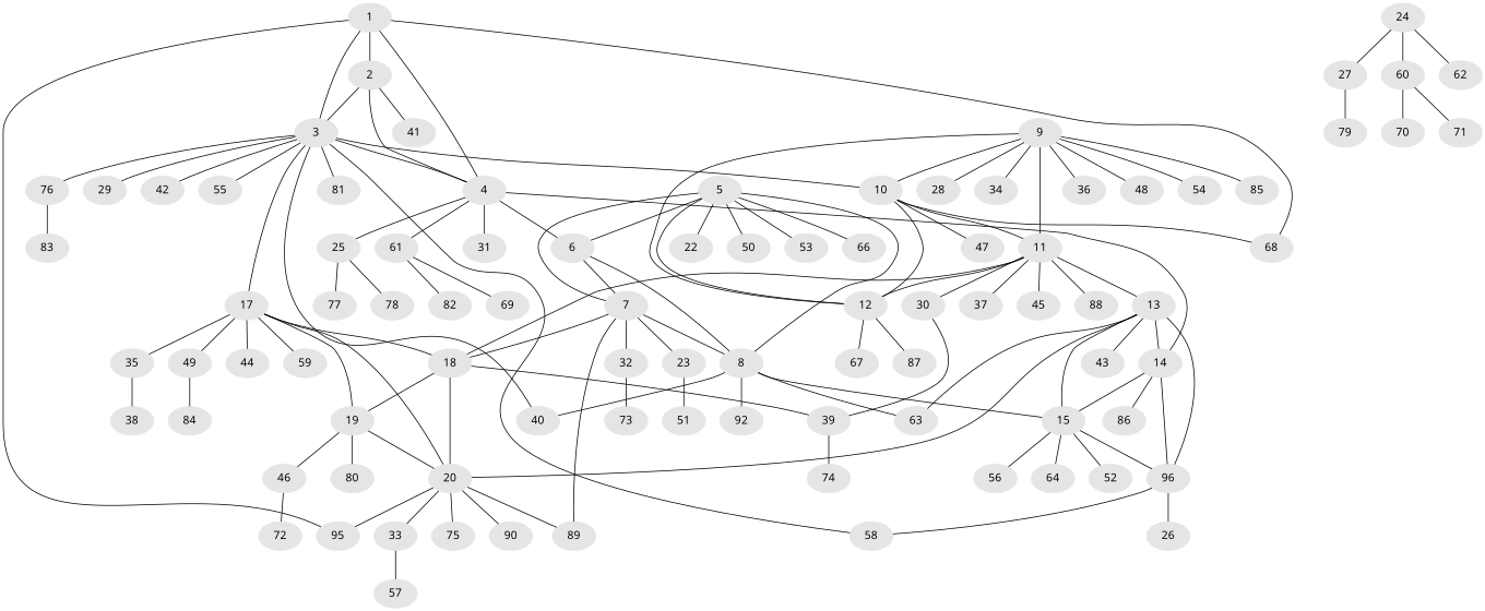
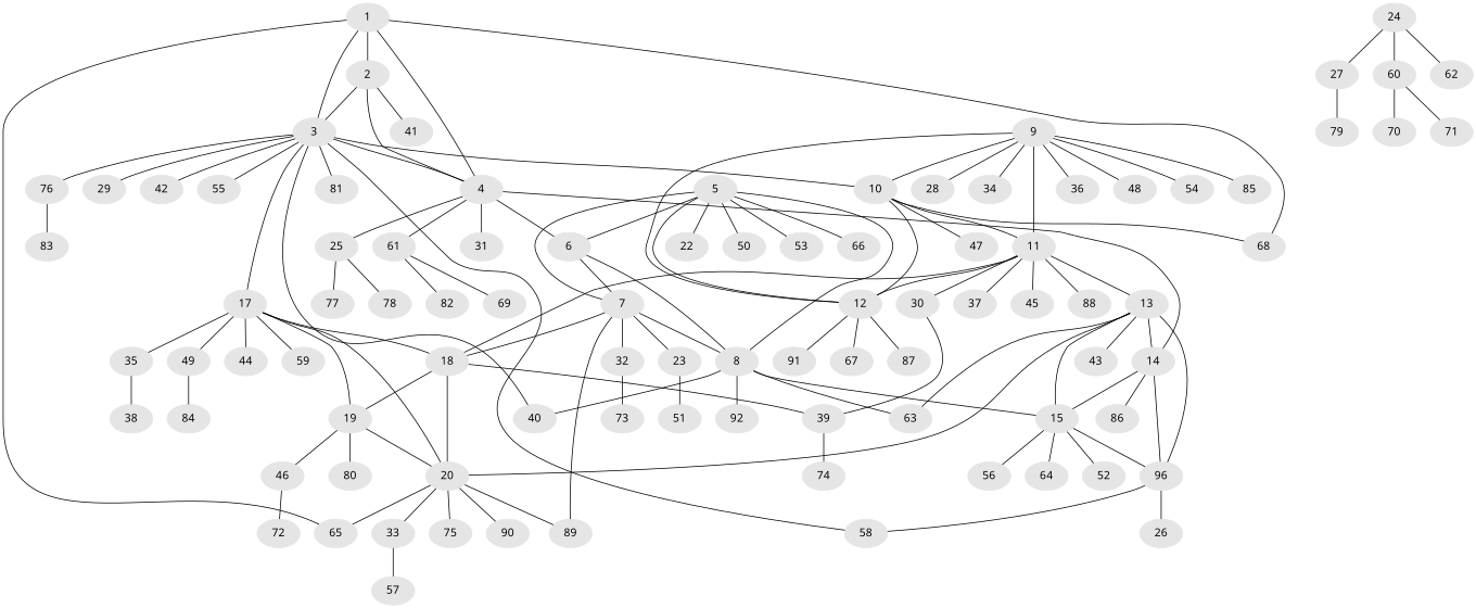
  graph {
    fontname="Noto Sans"
    node [color=gray90 fontname="Noto Sans" style=filled]
    edge [fontname="Noto Sans"]
    1
    2
    3
    4
-   65 [label=95]
+   65
    68
    41
    10
    17
    29
    40
    42
    55
    58
    76
    81
    6
    14
    25
    31
    61
    12
    11
    47
    18
    20
    19
    35
    44
    49
    59
    83
    7
    8
    15
    n36 [label=96]
    86
    77
    78
    69
    82
    5
    22
    50
    53
    66
    23
    32
    89
    63
    92
    67
    87
+   91
    39
    51
    73
    52
    56
    64
    9
    28
    34
    36
    48
    54
    85
    13
    30
    37
    45
    88
    43
    26
    33
    75
    90
    46
    80
    38
    84
    74
    72
    57
    24
    27
    60
    62
    79
    70
    71
    1 -- 2
    1 -- 3
    1 -- 4
    1 -- 65
    1 -- 68
    2 -- 3
    2 -- 4
    2 -- 41
    3 -- 4
    3 -- 10
    3 -- 17
    3 -- 29
    3 -- 40
    3 -- 42
    3 -- 55
    3 -- 58
    3 -- 76
    3 -- 81
    4 -- 6
    4 -- 14
    4 -- 25
    4 -- 31
    4 -- 61
    10 -- 68
    10 -- 12
    10 -- 11
    10 -- 47
    17 -- 18
    17 -- 20
    17 -- 19
    17 -- 35
    17 -- 44
    17 -- 49
    17 -- 59
    76 -- 83
    6 -- 7
    6 -- 8
    14 -- 15
    14 -- n36
    14 -- 86
    25 -- 77
    25 -- 78
    61 -- 69
    61 -- 82
    12 -- 67
    12 -- 87
+   12 -- 91
    11 -- 12
    11 -- 18
    11 -- 13
    11 -- 30
    11 -- 37
    11 -- 45
    11 -- 88
    18 -- 20
    18 -- 19
    18 -- 39
    20 -- 65
    20 -- 89
    20 -- 33
    20 -- 75
    20 -- 90
    19 -- 20
    19 -- 46
    19 -- 80
    35 -- 38
    49 -- 84
    7 -- 18
    7 -- 8
    7 -- 23
    7 -- 32
    7 -- 89
    8 -- 40
    8 -- 15
    8 -- 63
    8 -- 92
    15 -- n36
    15 -- 52
    15 -- 56
    15 -- 64
    n36 -- 58
    n36 -- 26
    5 -- 6
    5 -- 12
    5 -- 7
    5 -- 8
    5 -- 22
    5 -- 50
    5 -- 53
    5 -- 66
    23 -- 51
    32 -- 73
    39 -- 74
    9 -- 10
    9 -- 12
    9 -- 11
    9 -- 28
    9 -- 34
    9 -- 36
    9 -- 48
    9 -- 54
    9 -- 85
    13 -- 14
    13 -- 20
    13 -- 15
    13 -- n36
    13 -- 63
    13 -- 43
    30 -- 39
    33 -- 57
    46 -- 72
    24 -- 27
    24 -- 60
    24 -- 62
    27 -- 79
    60 -- 70
    60 -- 71
  }
